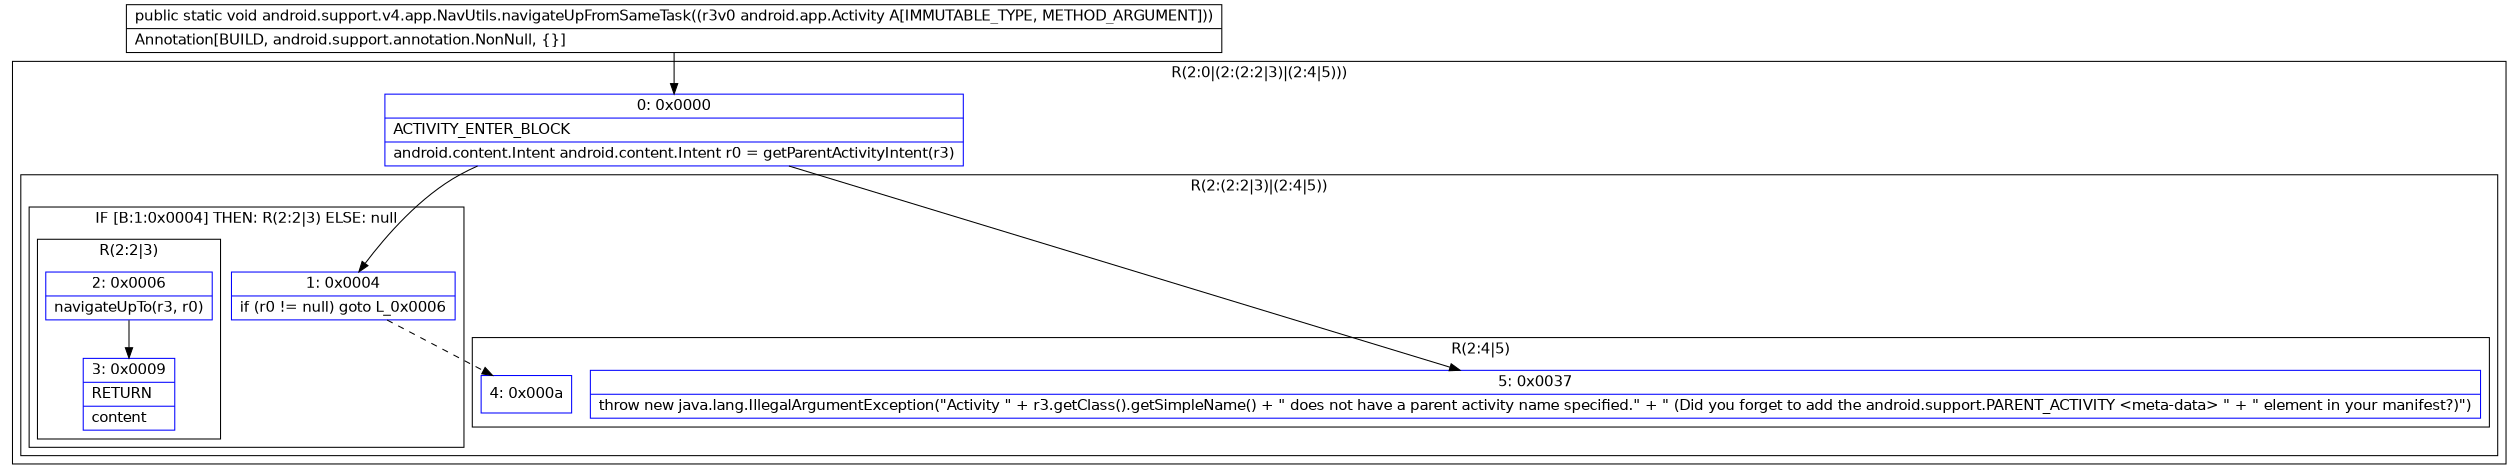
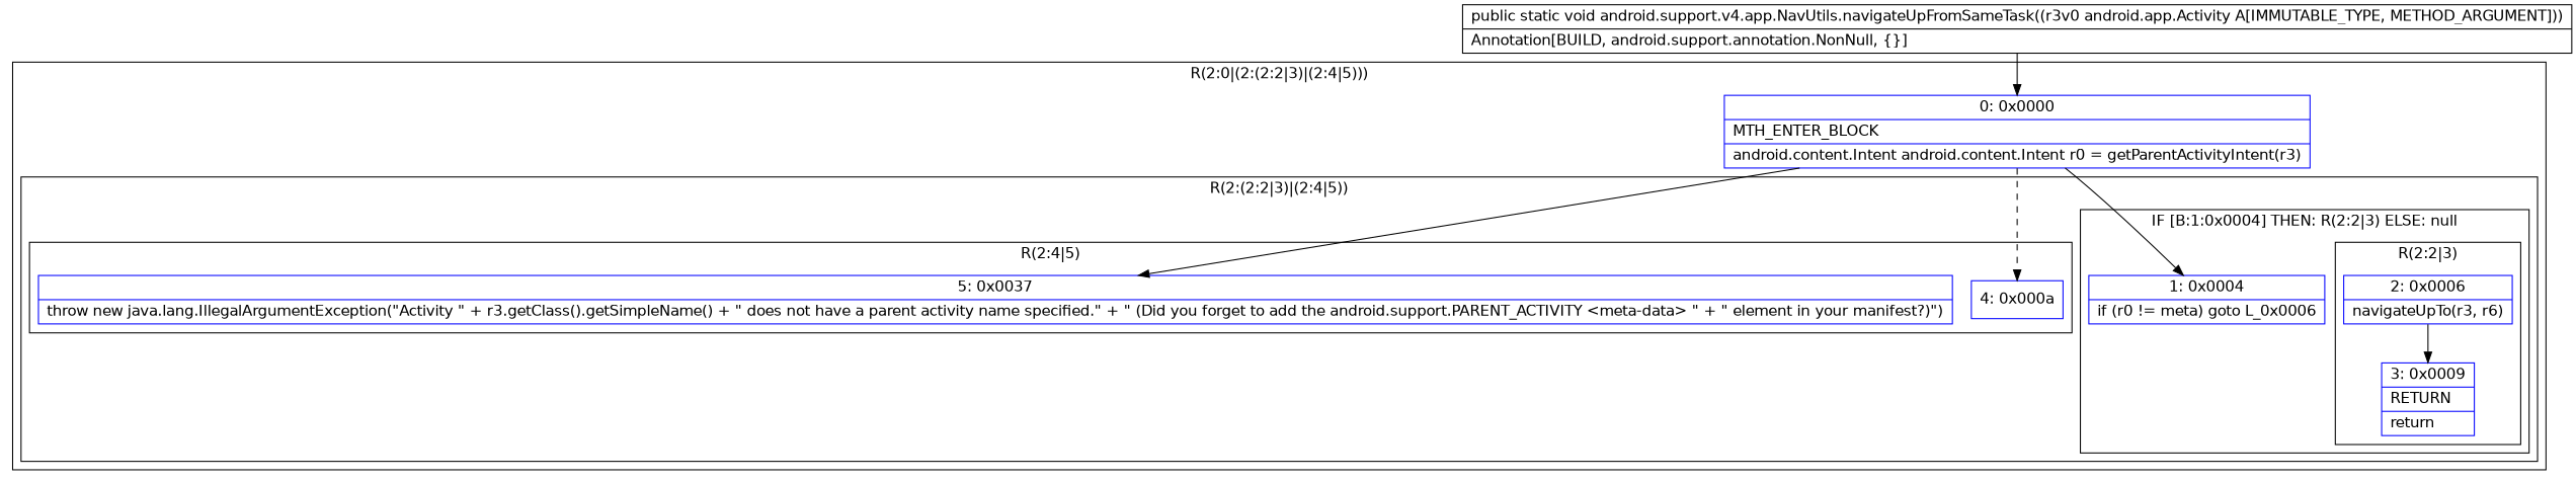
  digraph {
    fontname="DejaVu Sans"
    node [color=blue fontname="DejaVu Sans" shape=record]
    edge [fontname="DejaVu Sans"]
-   n1 [label="{2\:\ 0x0006|navigateUpTo(r3, r0)\l}"]
-   n2 [label="{3\:\ 0x0009|RETURN\l|content\l}"]
-   n3 [label="{1\:\ 0x0004|if (r0 != null) goto L_0x0006\l}"]
+   n1 [label="{2\:\ 0x0006|navigateUpTo(r3, r6)\l}"]
+   n2 [label="{3\:\ 0x0009|RETURN\l|return\l}"]
+   n3 [label="{1\:\ 0x0004|if (r0 != meta) goto L_0x0006\l}"]
    n4 [label="{4\:\ 0x000a}"]
    n5 [label="{5\:\ 0x0037|throw new java.lang.IllegalArgumentException(\"Activity \" + r3.getClass().getSimpleName() + \" does not have a parent activity name specified.\" + \" (Did you forget to add the android.support.PARENT_ACTIVITY \<meta\-data\> \" + \" element in your manifest?)\")\l}"]
-   n6 [label="{0\:\ 0x0000|ACTIVITY_ENTER_BLOCK\l|android.content.Intent android.content.Intent r0 = getParentActivityIntent(r3)\l}"]
+   n6 [label="{0\:\ 0x0000|MTH_ENTER_BLOCK\l|android.content.Intent android.content.Intent r0 = getParentActivityIntent(r3)\l}"]
    n7 [label="{public static void android.support.v4.app.NavUtils.navigateUpFromSameTask((r3v0 android.app.Activity A[IMMUTABLE_TYPE, METHOD_ARGUMENT]))  | Annotation[BUILD, android.support.annotation.NonNull, \{\}]\l}" color=""]
    subgraph cluster_1 {
      label="R(2:0|(2:(2:2|3)|(2:4|5)))"
      n6
      subgraph cluster_2 {
        label="R(2:(2:2|3)|(2:4|5))"
        subgraph cluster_3 {
          label="IF [B:1:0x0004] THEN: R(2:2|3) ELSE: null"
          n3
          subgraph cluster_4 {
            label="R(2:2|3)"
            n1
            n2
          }
        }
        subgraph cluster_5 {
          label="R(2:4|5)"
          n4
          n5
        }
      }
    }
    n1 -> n2
-   n3 -> n4 [style=dashed]
+   n6 -> n4 [style=dashed]
    n6 -> n3
    n6 -> n5
    n7 -> n6
  }
